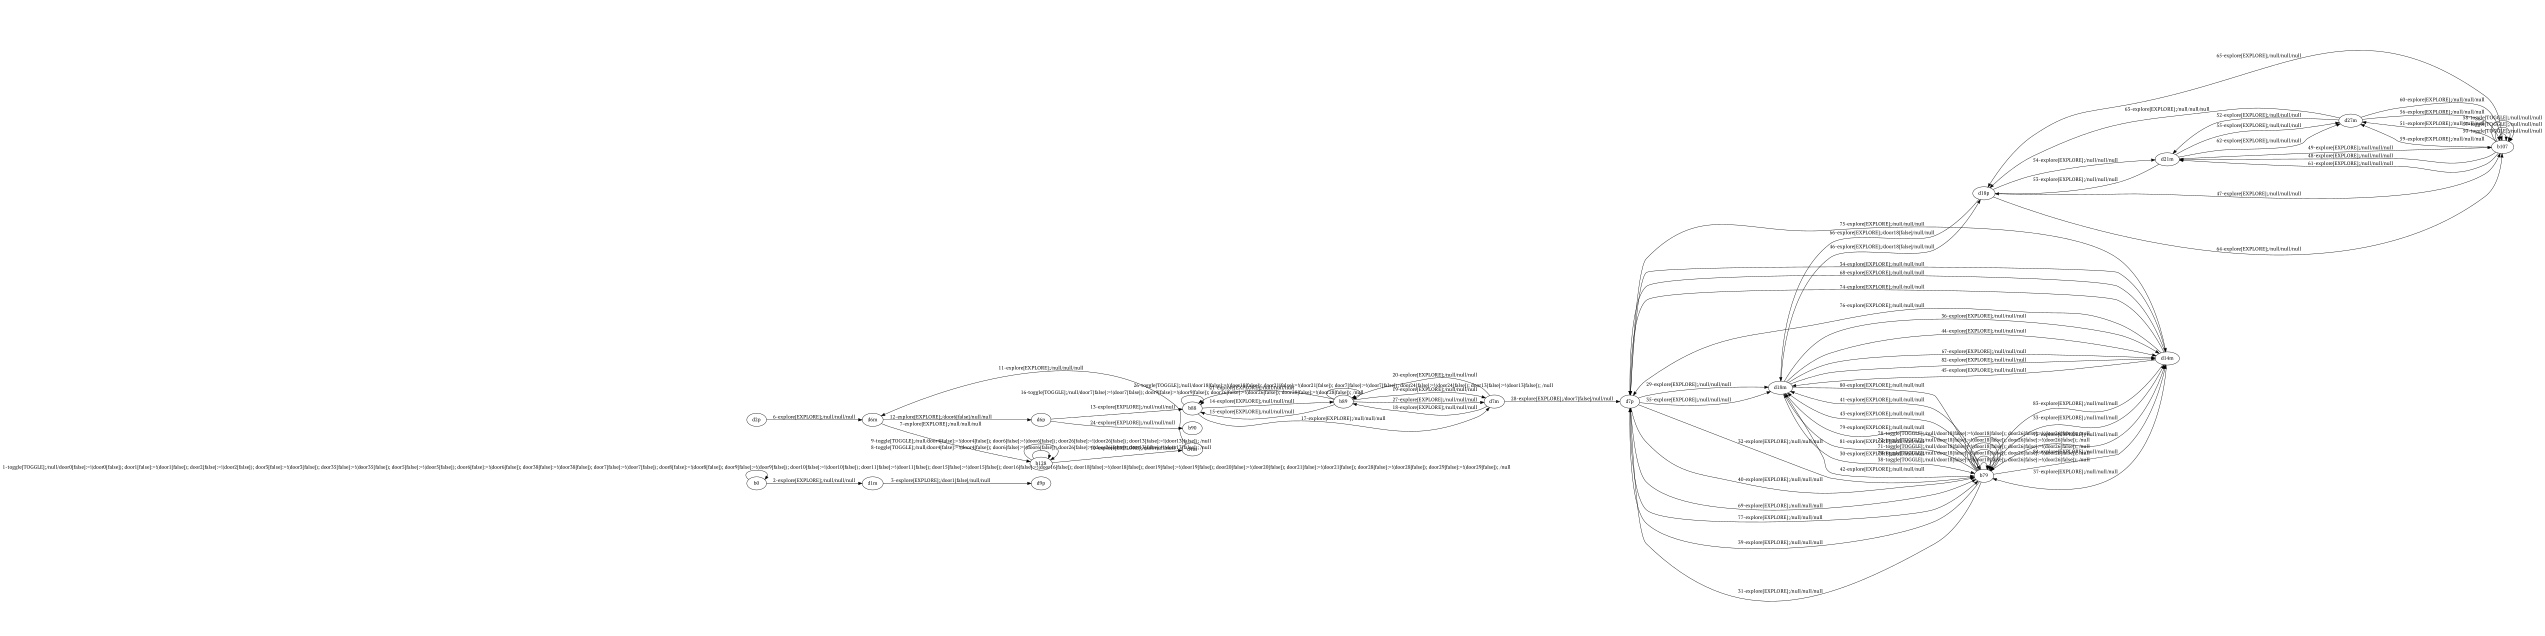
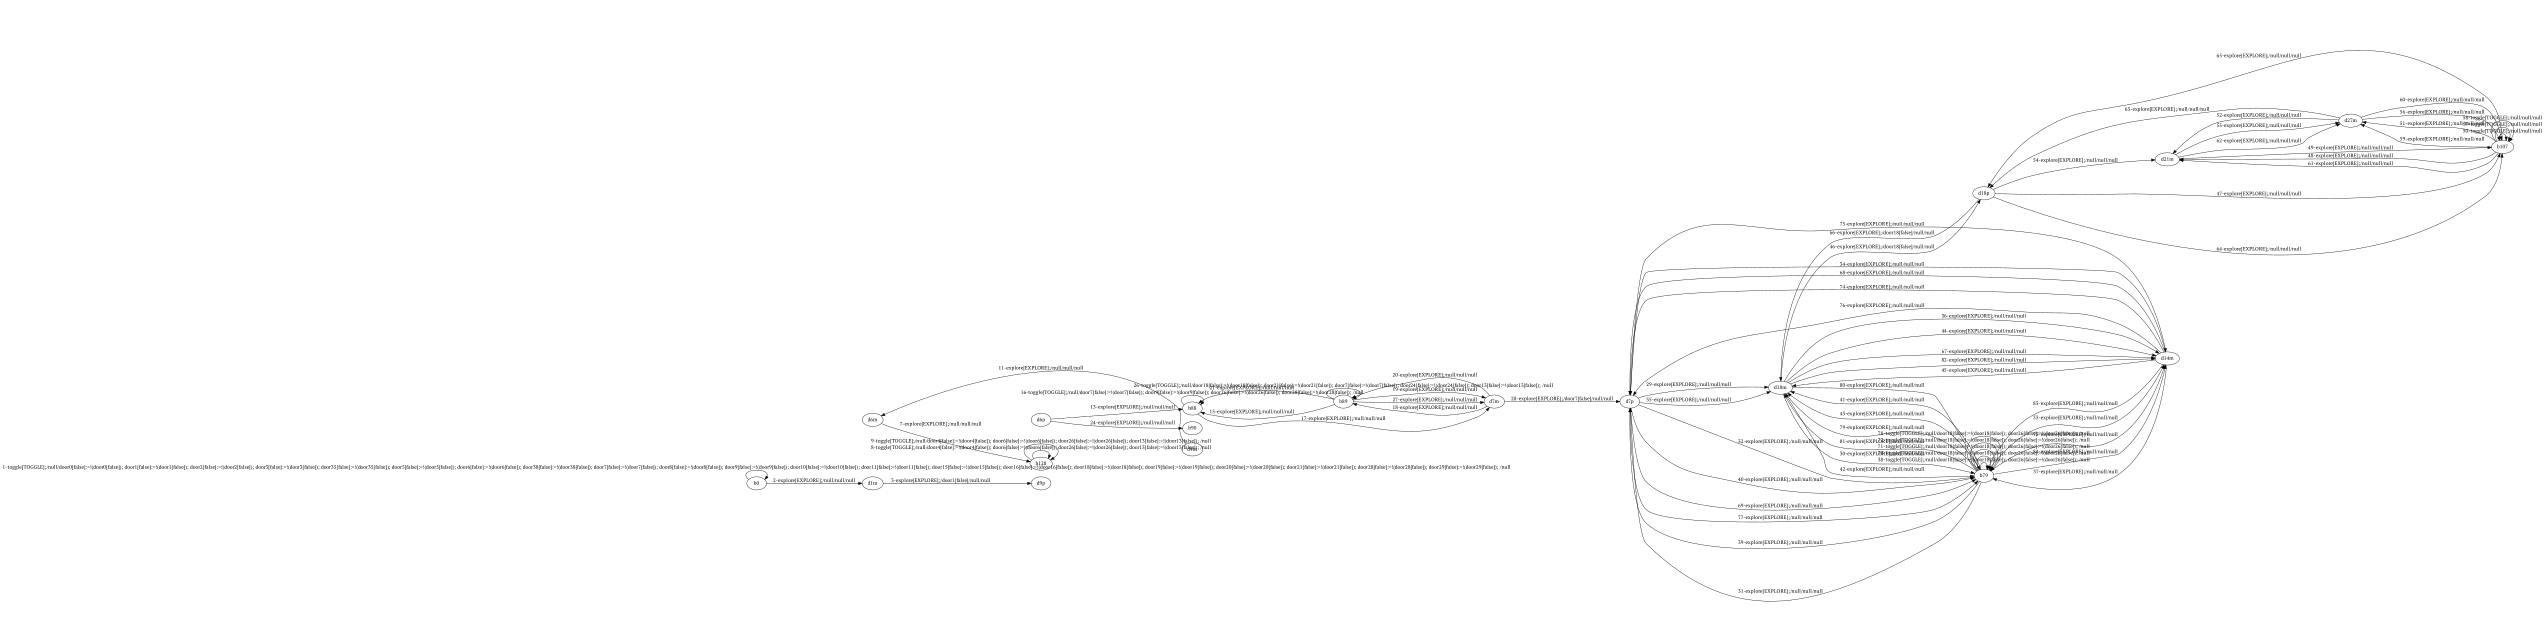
  digraph {
    fontname="PT Serif"
    rankdir=LR
    node [fontname="PT Serif"]
    edge [fontname="PT Serif"]
    b0
    d1m
    n3 [label=d9p]
-   d2p
    d6m
    b128
    d6p
    d4m
    b88
    b90
    b89
    d7m
    d7p
    d18m
    b79
    d14m
    d18p
    b107
    d21m
    d27m
    b0 -> b0 [label="1-toggle[TOGGLE];/null/door0[false]:=!(door0[false]); door1[false]:=!(door1[false]); door2[false]:=!(door2[false]); door3[false]:=!(door3[false]); door35[false]:=!(door35[false]); door5[false]:=!(door5[false]); door6[false]:=!(door6[false]); door38[false]:=!(door38[false]); door7[false]:=!(door7[false]); door8[false]:=!(door8[false]); door9[false]:=!(door9[false]); door10[false]:=!(door10[false]); door11[false]:=!(door11[false]); door15[false]:=!(door15[false]); door16[false]:=!(door16[false]); door18[false]:=!(door18[false]); door19[false]:=!(door19[false]); door20[false]:=!(door20[false]); door21[false]:=!(door21[false]); door28[false]:=!(door28[false]); door29[false]:=!(door29[false]); /null"]
    b0 -> d1m [label="2-explore[EXPLORE];/null/null/null"]
    d1m -> n3 [label="3-explore[EXPLORE];/door1[false]/null/null"]
-   d2p -> d6m [label="6-explore[EXPLORE];/null/null/null"]
    d6m -> b128 [label="7-explore[EXPLORE];/null/null/null"]
-   d6m -> d6p [label="12-explore[EXPLORE];/door6[false]/null/null"]
    b128 -> b128 [label="8-toggle[TOGGLE];/null/door4[false]:=!(door4[false]); door6[false]:=!(door6[false]); door26[false]:=!(door26[false]); door13[false]:=!(door13[false]); /null"]
    b128 -> b128 [label="9-toggle[TOGGLE];/null/door4[false]:=!(door4[false]); door6[false]:=!(door6[false]); door26[false]:=!(door26[false]); door13[false]:=!(door13[false]); /null"]
-   b128 -> d4m [label="10-explore[EXPLORE];/null/null/null"]
    d6p -> b88 [label="13-explore[EXPLORE];/null/null/null"]
    d6p -> b90 [label="24-explore[EXPLORE];/null/null/null"]
    d4m -> d6m [label="11-explore[EXPLORE];/null/null/null"]
    b88 -> b88 [label="16-toggle[TOGGLE];/null/door7[false]:=!(door7[false]); door9[false]:=!(door9[false]); door26[false]:=!(door26[false]); door28[false]:=!(door28[false]); /null"]
-   b88 -> b89 [label="14-explore[EXPLORE];/null/null/null"]
    b88 -> d7m [label="17-explore[EXPLORE];/null/null/null"]
    b89 -> b88 [label="15-explore[EXPLORE];/null/null/null"]
    b89 -> b88 [label="21-explore[EXPLORE];/null/null/null"]
    b89 -> b89 [label="26-toggle[TOGGLE];/null/door18[false]:=!(door18[false]); door21[false]:=!(door21[false]); door7[false]:=!(door7[false]); door24[false]:=!(door24[false]); door13[false]:=!(door13[false]); /null"]
    b89 -> d7m [label="19-explore[EXPLORE];/null/null/null"]
    b89 -> d7m [label="27-explore[EXPLORE];/null/null/null"]
    d7m -> b89 [label="18-explore[EXPLORE];/null/null/null"]
    d7m -> b89 [label="20-explore[EXPLORE];/null/null/null"]
    d7m -> d7p [label="28-explore[EXPLORE];/door7[false]/null/null"]
    d7p -> d18m [label="29-explore[EXPLORE];/null/null/null"]
    d7p -> d18m [label="35-explore[EXPLORE];/null/null/null"]
    d7p -> b79 [label="32-explore[EXPLORE];/null/null/null"]
    d7p -> b79 [label="40-explore[EXPLORE];/null/null/null"]
    d7p -> b79 [label="69-explore[EXPLORE];/null/null/null"]
    d7p -> b79 [label="77-explore[EXPLORE];/null/null/null"]
    d7p -> d14m [label="75-explore[EXPLORE];/null/null/null"]
    d18m -> b79 [label="30-explore[EXPLORE];/null/null/null"]
    d18m -> b79 [label="42-explore[EXPLORE];/null/null/null"]
    d18m -> b79 [label="80-explore[EXPLORE];/null/null/null"]
    d18m -> d14m [label="36-explore[EXPLORE];/null/null/null"]
    d18m -> d14m [label="44-explore[EXPLORE];/null/null/null"]
    d18m -> d14m [label="67-explore[EXPLORE];/null/null/null"]
    d18m -> d14m [label="82-explore[EXPLORE];/null/null/null"]
    d18m -> d18p [label="46-explore[EXPLORE];/door18[false]/null/null"]
    b79 -> d7p [label="31-explore[EXPLORE];/null/null/null"]
    b79 -> d7p [label="39-explore[EXPLORE];/null/null/null"]
    b79 -> d18m [label="41-explore[EXPLORE];/null/null/null"]
    b79 -> d18m [label="43-explore[EXPLORE];/null/null/null"]
    b79 -> d18m [label="79-explore[EXPLORE];/null/null/null"]
    b79 -> d18m [label="81-explore[EXPLORE];/null/null/null"]
    b79 -> b79 [label="38-toggle[TOGGLE];/null/door18[false]:=!(door18[false]); door26[false]:=!(door26[false]); /null"]
    b79 -> b79 [label="70-toggle[TOGGLE];/null/door18[false]:=!(door18[false]); door26[false]:=!(door26[false]); /null"]
    b79 -> b79 [label="71-toggle[TOGGLE];/null/door18[false]:=!(door18[false]); door26[false]:=!(door26[false]); /null"]
    b79 -> b79 [label="72-toggle[TOGGLE];/null/door18[false]:=!(door18[false]); door26[false]:=!(door26[false]); /null"]
    b79 -> b79 [label="78-toggle[TOGGLE];/null/door18[false]:=!(door18[false]); door26[false]:=!(door26[false]); /null"]
    b79 -> d14m [label="33-explore[EXPLORE];/null/null/null"]
    b79 -> d14m [label="73-explore[EXPLORE];/null/null/null"]
    b79 -> d14m [label="84-explore[EXPLORE];/null/null/null"]
    d14m -> d7p [label="34-explore[EXPLORE];/null/null/null"]
    d14m -> d7p [label="68-explore[EXPLORE];/null/null/null"]
    d14m -> d7p [label="74-explore[EXPLORE];/null/null/null"]
    d14m -> d7p [label="76-explore[EXPLORE];/null/null/null"]
    d14m -> d18m [label="45-explore[EXPLORE];/null/null/null"]
    d14m -> b79 [label="37-explore[EXPLORE];/null/null/null"]
    d14m -> b79 [label="83-explore[EXPLORE];/null/null/null"]
    d18p -> d18m [label="66-explore[EXPLORE];/door18[false]/null/null"]
    d18p -> b107 [label="47-explore[EXPLORE];/null/null/null"]
    d18p -> b107 [label="64-explore[EXPLORE];/null/null/null"]
    d18p -> d21m [label="54-explore[EXPLORE];/null/null/null"]
    b107 -> d18p [label="65-explore[EXPLORE];/null/null/null"]
    b107 -> b107 [label="50-toggle[TOGGLE];/null/null/null"]
    b107 -> b107 [label="57-toggle[TOGGLE];/null/null/null"]
    b107 -> b107 [label="58-toggle[TOGGLE];/null/null/null"]
    b107 -> d21m [label="48-explore[EXPLORE];/null/null/null"]
    b107 -> d21m [label="61-explore[EXPLORE];/null/null/null"]
    b107 -> d27m [label="51-explore[EXPLORE];/null/null/null"]
    b107 -> d27m [label="59-explore[EXPLORE];/null/null/null"]
-   d21m -> d18p [label="53-explore[EXPLORE];/null/null/null"]
    d21m -> b107 [label="49-explore[EXPLORE];/null/null/null"]
    d21m -> d27m [label="55-explore[EXPLORE];/null/null/null"]
    d21m -> d27m [label="62-explore[EXPLORE];/null/null/null"]
    d27m -> d18p [label="63-explore[EXPLORE];/null/null/null"]
    d27m -> b107 [label="56-explore[EXPLORE];/null/null/null"]
    d27m -> b107 [label="60-explore[EXPLORE];/null/null/null"]
    d27m -> d21m [label="52-explore[EXPLORE];/null/null/null"]
  }
